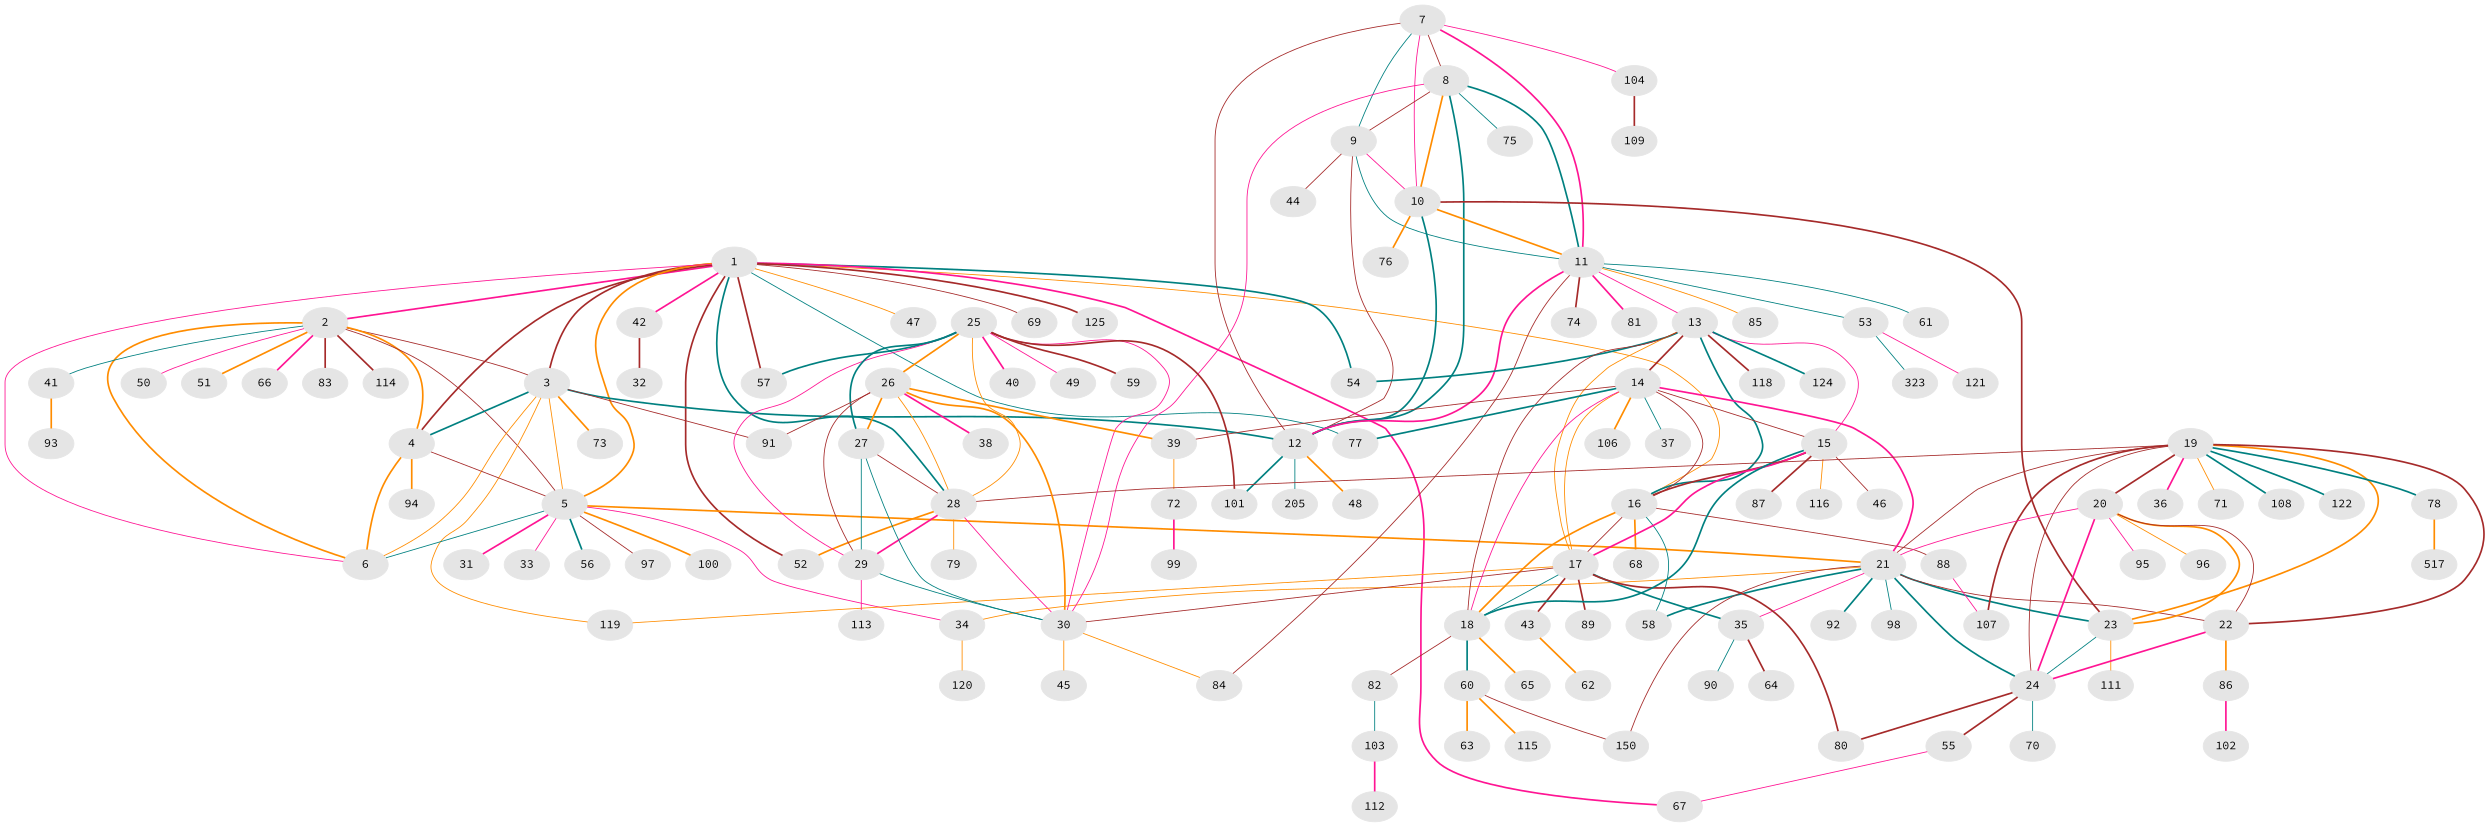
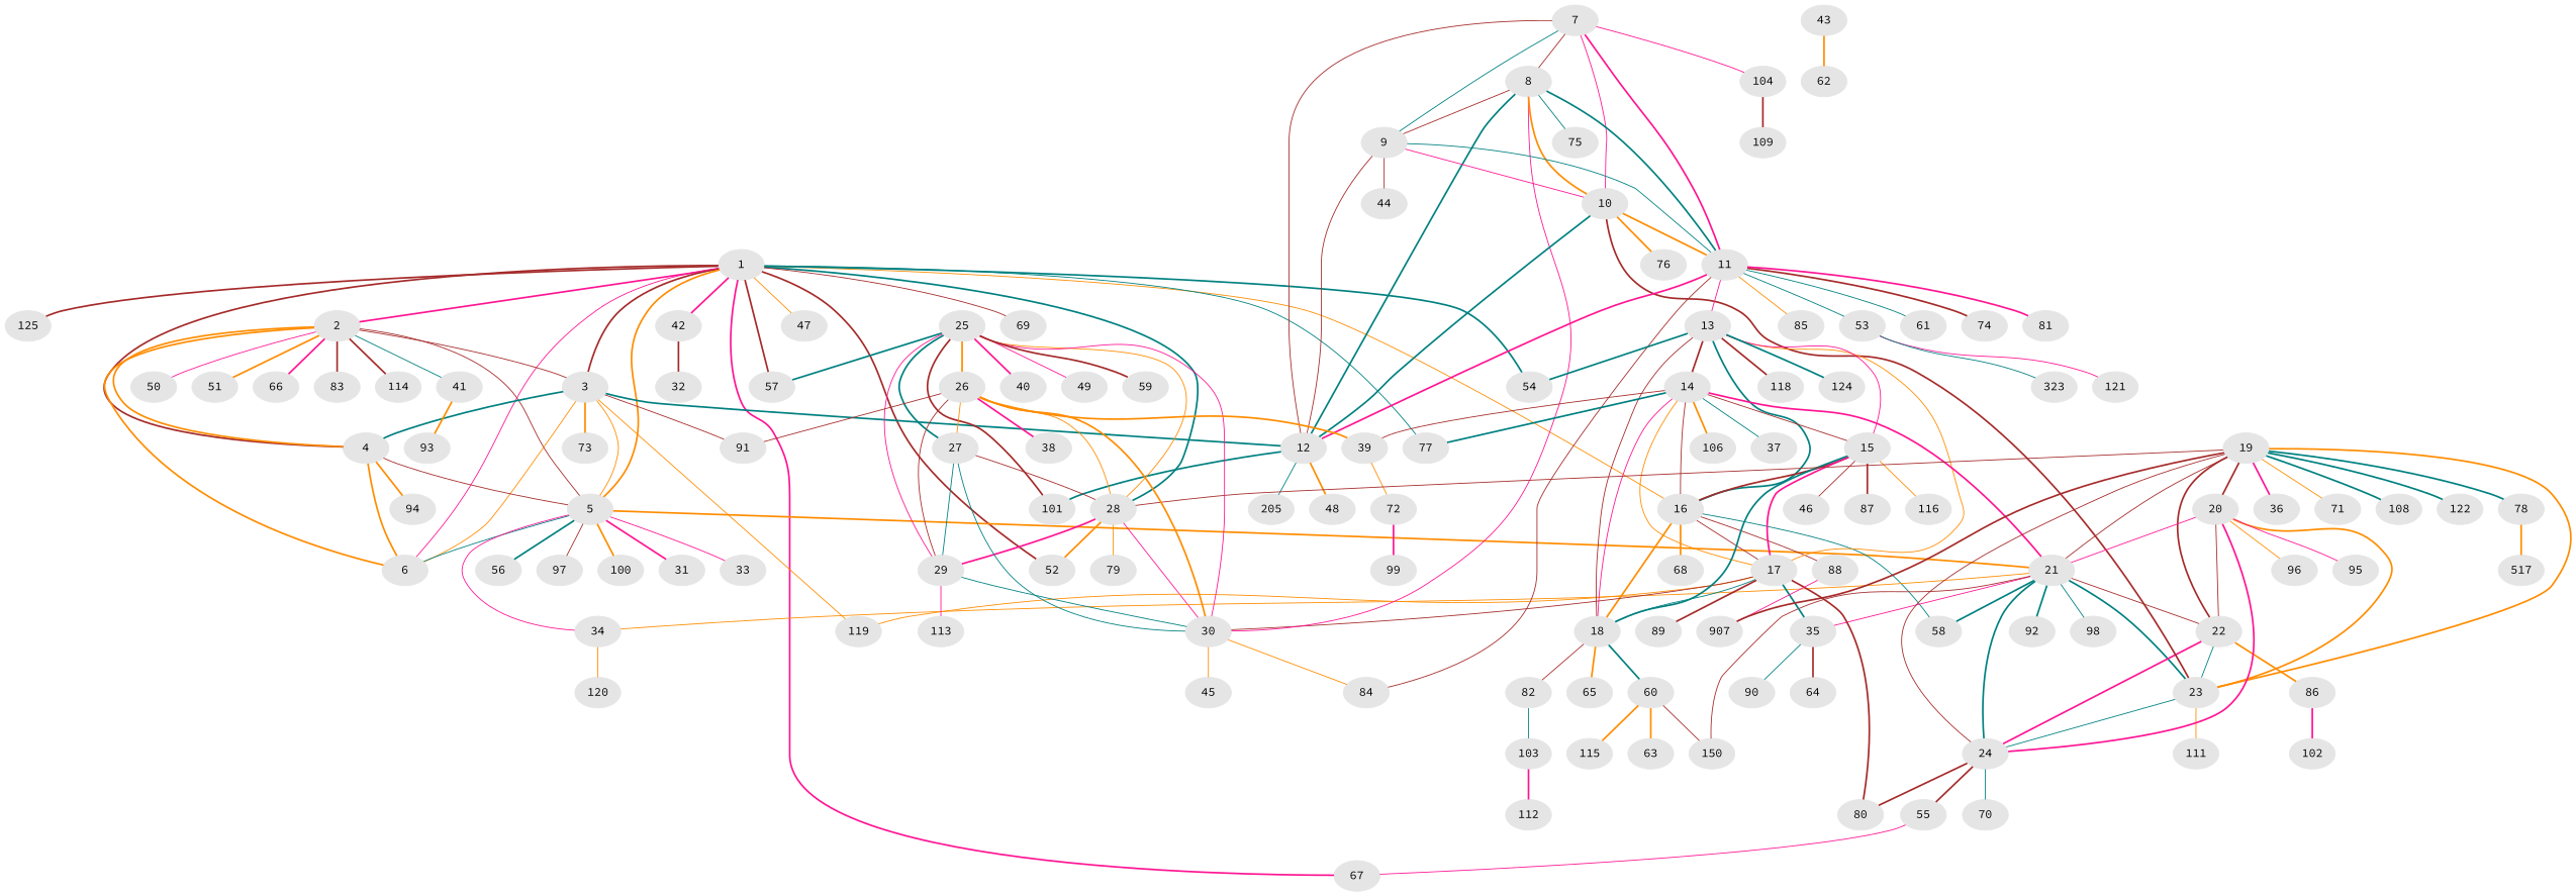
  graph {
    fontname="Source Code Pro"
    node [color=gray90 fontname="Source Code Pro" style=filled]
    edge [color=brown fontname="Source Code Pro" style=bold]
    1
    2
    3
    4
    5
    6
    16
    28
    42
    47
    52
    54
    57
    67
    69
    77
    125
    41
    50
    51
    66
    83
    114
    12
    73
    91
    119
    94
    21
    31
    33
    34
    56
    97
    100
    17
    18
    58
    68
    88
    30
    29
    79
    32
    93
    48
    101
    n48 [label=205]
    23
    35
    22
    24
    92
    98
    n55 [label=150]
    120
    7
    8
    9
    10
    11
    104
    75
    44
    76
    13
    53
    61
    74
    81
    84
    85
    109
    45
    111
    14
    15
    118
    124
    121
    n81 [label=323]
    37
    39
    106
    46
    87
    116
    43
    80
    89
    60
    65
    82
    72
-   107
+   107 [label=907]
    64
    90
    62
    63
    115
    103
    19
    20
    36
    71
    78
    108
    122
    95
    96
    86
    55
    70
    n114 [label=517]
    102
    25
    26
    27
    40
    49
    59
    38
    113
    99
    112
    1 -- 2 [color=deeppink]
    1 -- 3
    1 -- 4
    1 -- 5 [color=darkorange]
    1 -- 6 [color=deeppink style=solid]
    1 -- 16 [color=darkorange style=solid]
    1 -- 28 [color=teal]
    1 -- 42 [color=deeppink]
    1 -- 47 [color=darkorange style=solid]
    1 -- 52
    1 -- 54 [color=teal]
    1 -- 57
    1 -- 67 [color=deeppink]
    1 -- 69 [style=solid]
    1 -- 77 [color=teal style=solid]
    1 -- 125
    2 -- 3 [style=solid]
    2 -- 4 [color=darkorange]
    2 -- 5 [style=solid]
    2 -- 6 [color=darkorange]
    2 -- 41 [color=teal style=solid]
    2 -- 50 [color=deeppink style=solid]
    2 -- 51 [color=darkorange]
    2 -- 66 [color=deeppink]
    2 -- 83
    2 -- 114
    3 -- 4 [color=teal]
    3 -- 5 [color=darkorange style=solid]
    3 -- 6 [color=darkorange style=solid]
    3 -- 12 [color=teal]
    3 -- 73 [color=darkorange]
    3 -- 91 [style=solid]
    3 -- 119 [color=darkorange style=solid]
    4 -- 5 [style=solid]
    4 -- 6 [color=darkorange]
    4 -- 94 [color=darkorange]
    5 -- 6 [color=teal style=solid]
    5 -- 21 [color=darkorange]
    5 -- 31 [color=deeppink]
    5 -- 33 [color=deeppink style=solid]
    5 -- 34 [color=deeppink style=solid]
    5 -- 56 [color=teal]
    5 -- 97 [style=solid]
    5 -- 100 [color=darkorange]
    16 -- 17 [style=solid]
    16 -- 18 [color=darkorange]
    16 -- 58 [color=teal style=solid]
    16 -- 68 [color=darkorange]
    16 -- 88 [style=solid]
    28 -- 52 [color=darkorange]
    28 -- 30 [color=deeppink style=solid]
    28 -- 29 [color=deeppink]
    28 -- 79 [color=darkorange style=solid]
    42 -- 32
    41 -- 93 [color=darkorange]
    12 -- 48 [color=darkorange]
    12 -- 101 [color=teal]
    12 -- n48 [color=teal style=solid]
    21 -- 34 [color=darkorange style=solid]
    21 -- 58 [color=teal]
    21 -- 23 [color=teal]
    21 -- 35 [color=deeppink style=solid]
    21 -- 22 [style=solid]
    21 -- 24 [color=teal]
    21 -- 92 [color=teal]
    21 -- 98 [color=teal style=solid]
    21 -- n55 [style=solid]
    34 -- 120 [color=darkorange style=solid]
    17 -- 119 [color=darkorange style=solid]
    17 -- 18 [color=teal style=solid]
    17 -- 30 [style=solid]
    17 -- 35 [color=teal]
-   17 -- 43
    17 -- 80
    17 -- 89
    18 -- 60 [color=teal]
    18 -- 65 [color=darkorange]
    18 -- 82 [style=solid]
    88 -- 107 [color=deeppink style=solid]
    30 -- 84 [color=darkorange style=solid]
    30 -- 45 [color=darkorange style=solid]
    29 -- 30 [color=teal style=solid]
    29 -- 113 [color=deeppink style=solid]
    23 -- 24 [color=teal style=solid]
    23 -- 111 [color=darkorange style=solid]
    35 -- 64
    35 -- 90 [color=teal style=solid]
+   22 -- 23 [color=teal style=solid]
    22 -- 24 [color=deeppink]
    22 -- 86 [color=darkorange]
    24 -- 80
    24 -- 55
    24 -- 70 [color=teal style=solid]
    7 -- 12 [style=solid]
    7 -- 8 [style=solid]
    7 -- 9 [color=teal style=solid]
    7 -- 10 [color=deeppink style=solid]
    7 -- 11 [color=deeppink]
    7 -- 104 [color=deeppink style=solid]
    8 -- 12 [color=teal]
    8 -- 30 [color=deeppink style=solid]
    8 -- 9 [style=solid]
    8 -- 10 [color=darkorange]
    8 -- 11 [color=teal]
    8 -- 75 [color=teal style=solid]
    9 -- 12 [style=solid]
    9 -- 10 [color=deeppink style=solid]
    9 -- 11 [color=teal style=solid]
    9 -- 44 [style=solid]
    10 -- 12 [color=teal]
    10 -- 23
    10 -- 11 [color=darkorange]
    10 -- 76 [color=darkorange]
    11 -- 12 [color=deeppink]
    11 -- 13 [color=deeppink style=solid]
    11 -- 53 [color=teal style=solid]
    11 -- 61 [color=teal style=solid]
    11 -- 74
    11 -- 81 [color=deeppink]
    11 -- 84 [style=solid]
    11 -- 85 [color=darkorange style=solid]
    104 -- 109
    13 -- 16 [color=teal]
    13 -- 54 [color=teal]
    13 -- 17 [color=darkorange style=solid]
    13 -- 18 [style=solid]
    13 -- 14
    13 -- 15 [color=deeppink style=solid]
    13 -- 118
    13 -- 124 [color=teal]
    53 -- 121 [color=deeppink style=solid]
    53 -- n81 [color=teal style=solid]
    14 -- 16 [style=solid]
    14 -- 77 [color=teal]
    14 -- 21 [color=deeppink]
    14 -- 17 [color=darkorange style=solid]
    14 -- 18 [color=deeppink style=solid]
    14 -- 15 [style=solid]
    14 -- 37 [color=teal style=solid]
    14 -- 39 [style=solid]
    14 -- 106 [color=darkorange]
    15 -- 16
    15 -- 17 [color=deeppink]
    15 -- 18 [color=teal]
    15 -- 46 [style=solid]
    15 -- 87
    15 -- 116 [color=darkorange style=solid]
    39 -- 72 [color=darkorange style=solid]
    43 -- 62 [color=darkorange]
    60 -- n55 [style=solid]
    60 -- 63 [color=darkorange]
    60 -- 115 [color=darkorange]
    82 -- 103 [color=teal style=solid]
    72 -- 99 [color=deeppink]
    103 -- 112 [color=deeppink]
    19 -- 28 [style=solid]
    19 -- 21 [style=solid]
    19 -- 23 [color=darkorange]
    19 -- 22
    19 -- 24 [style=solid]
    19 -- 107
    19 -- 20
    19 -- 36 [color=deeppink]
    19 -- 71 [color=darkorange style=solid]
    19 -- 78 [color=teal]
    19 -- 108 [color=teal]
    19 -- 122 [color=teal]
    20 -- 21 [color=deeppink style=solid]
    20 -- 23 [color=darkorange]
    20 -- 22 [style=solid]
    20 -- 24 [color=deeppink]
    20 -- 95 [color=deeppink style=solid]
    20 -- 96 [color=darkorange style=solid]
    78 -- n114 [color=darkorange]
    86 -- 102 [color=deeppink]
    55 -- 67 [color=deeppink style=solid]
    25 -- 28 [color=darkorange style=solid]
    25 -- 57 [color=teal]
    25 -- 30 [color=deeppink style=solid]
    25 -- 29 [color=deeppink style=solid]
    25 -- 101
    25 -- 26 [color=darkorange]
    25 -- 27 [color=teal]
    25 -- 40 [color=deeppink]
    25 -- 49 [color=deeppink style=solid]
    25 -- 59
    26 -- 28 [color=darkorange style=solid]
    26 -- 91 [style=solid]
    26 -- 30 [color=darkorange]
    26 -- 29 [style=solid]
    26 -- 39 [color=darkorange]
-   26 -- 27 [color=darkorange]
+   26 -- 27 [color=darkorange style=solid]
    26 -- 38 [color=deeppink]
    27 -- 28 [style=solid]
    27 -- 30 [color=teal style=solid]
    27 -- 29 [color=teal style=solid]
  }
